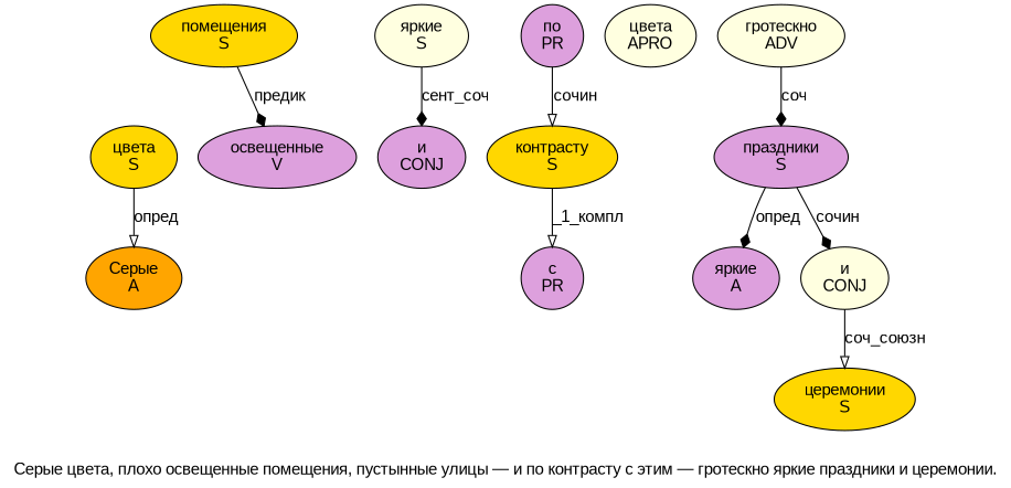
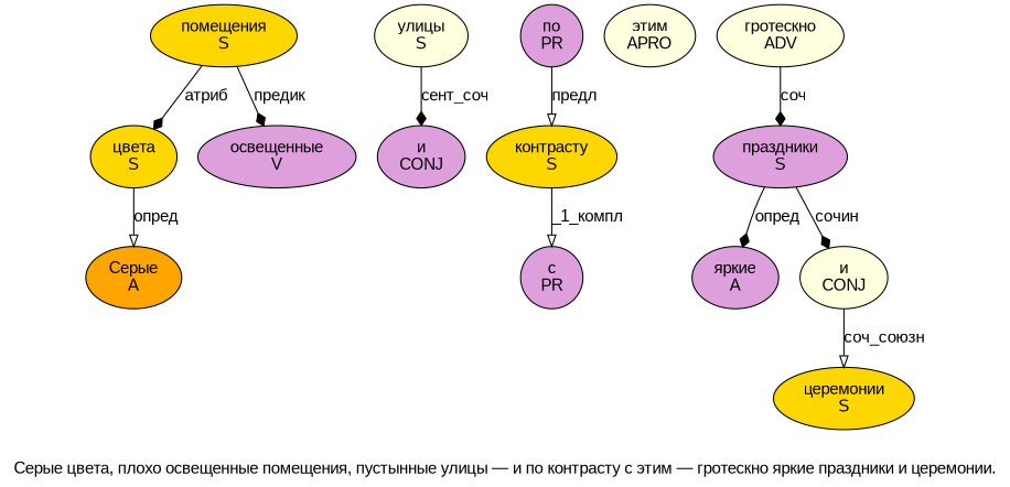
  digraph {
    fontname="Liberation Sans"
    label="Серые цвета, плохо освещенные помещения, пустынные улицы — и по контрасту с этим — гротескно яркие праздники и церемонии."
    node [fillcolor=plum fontname="Liberation Sans" penwidth=1 shape=ellipse style=filled]
    edge [arrowhead=diamond fontname="Liberation Sans"]
    n1 [fillcolor=orange label="Серые\nA"]
    n2 [fillcolor=gold label="цвета\nS"]
    n3 [label="освещенные\nV"]
    n4 [fillcolor=gold label="помещения\nS"]
-   n5 [fillcolor=lightyellow label="яркие\nS"]
+   n5 [fillcolor=lightyellow label="улицы\nS"]
    n6 [label="и\nCONJ"]
    n7 [label="по\nPR"]
    n8 [fillcolor=gold label="контрасту\nS"]
    n9 [label="с\nPR"]
-   n10 [fillcolor=lightyellow label="цвета\nAPRO"]
+   n10 [fillcolor=lightyellow label="этим\nAPRO"]
    n11 [fillcolor=lightyellow label="гротескно\nADV"]
    n12 [label="праздники\nS"]
    n13 [label="яркие\nA"]
    n14 [fillcolor=lightyellow label="и\nCONJ"]
    n15 [fillcolor=gold label="церемонии\nS"]
    n2 -> n1 [arrowhead=onormal label="опред"]
+   n4 -> n2 [label="атриб"]
    n4 -> n3 [label="предик"]
    n5 -> n6 [label="сент_соч"]
-   n7 -> n8 [arrowhead=onormal label="сочин"]
+   n7 -> n8 [arrowhead=onormal label="предл"]
    n8 -> n9 [arrowhead=onormal label="_1_компл"]
    n11 -> n12 [label="соч"]
    n12 -> n13 [label="опред"]
    n12 -> n14 [label="сочин"]
    n14 -> n15 [arrowhead=onormal label="соч_союзн"]
  }
